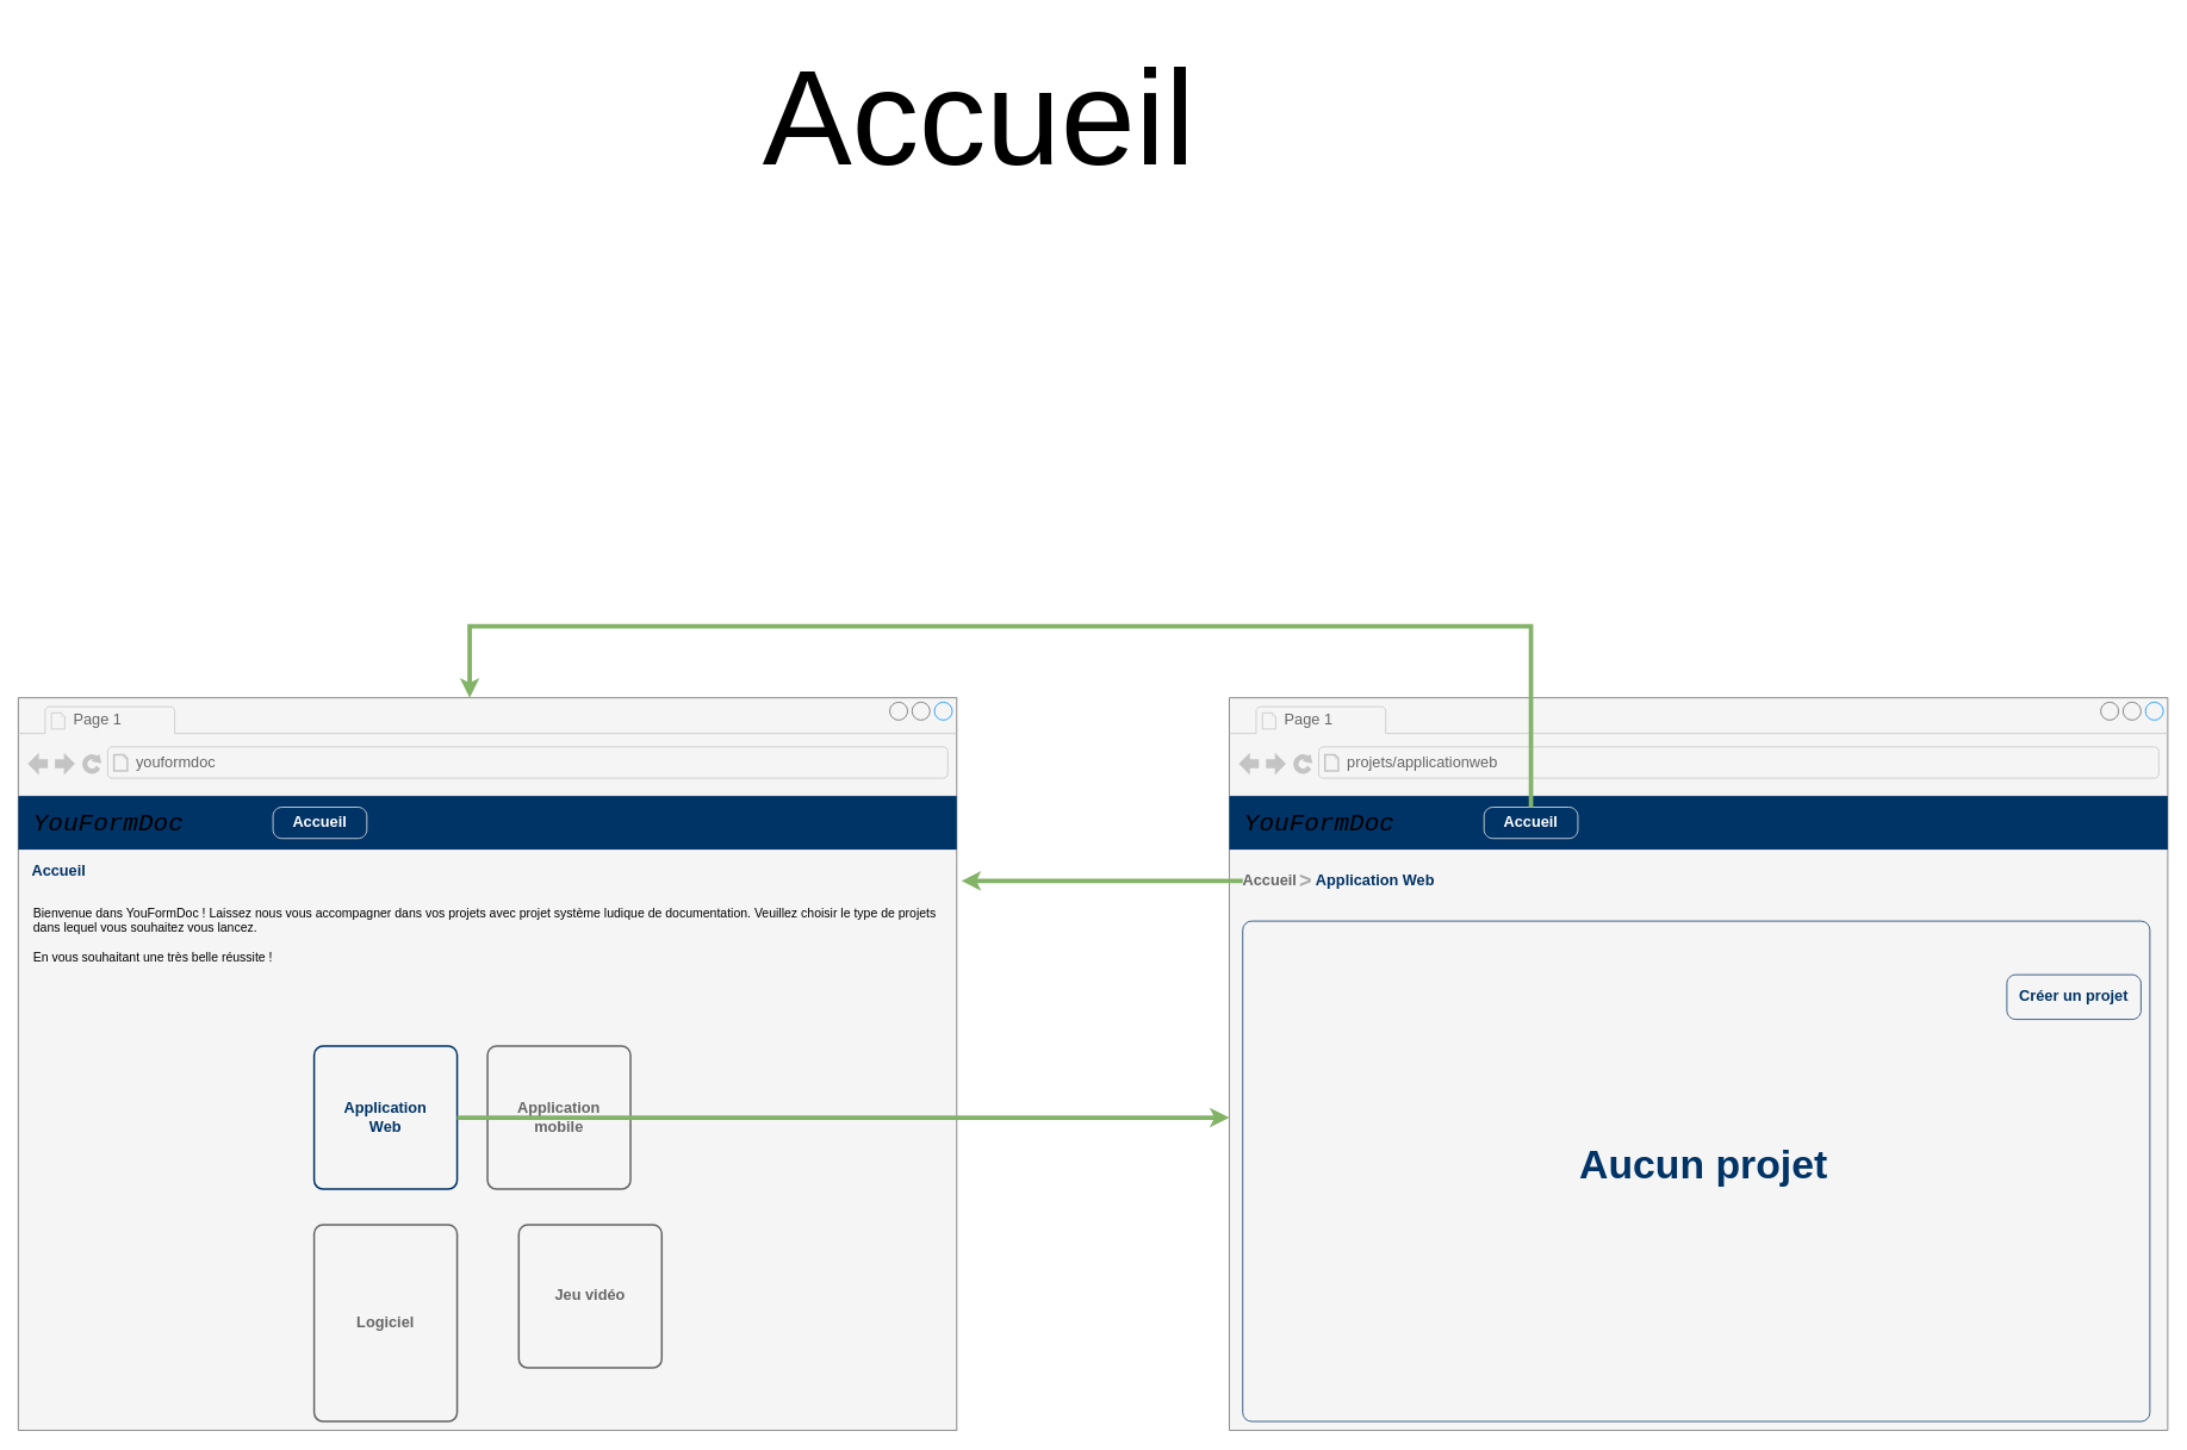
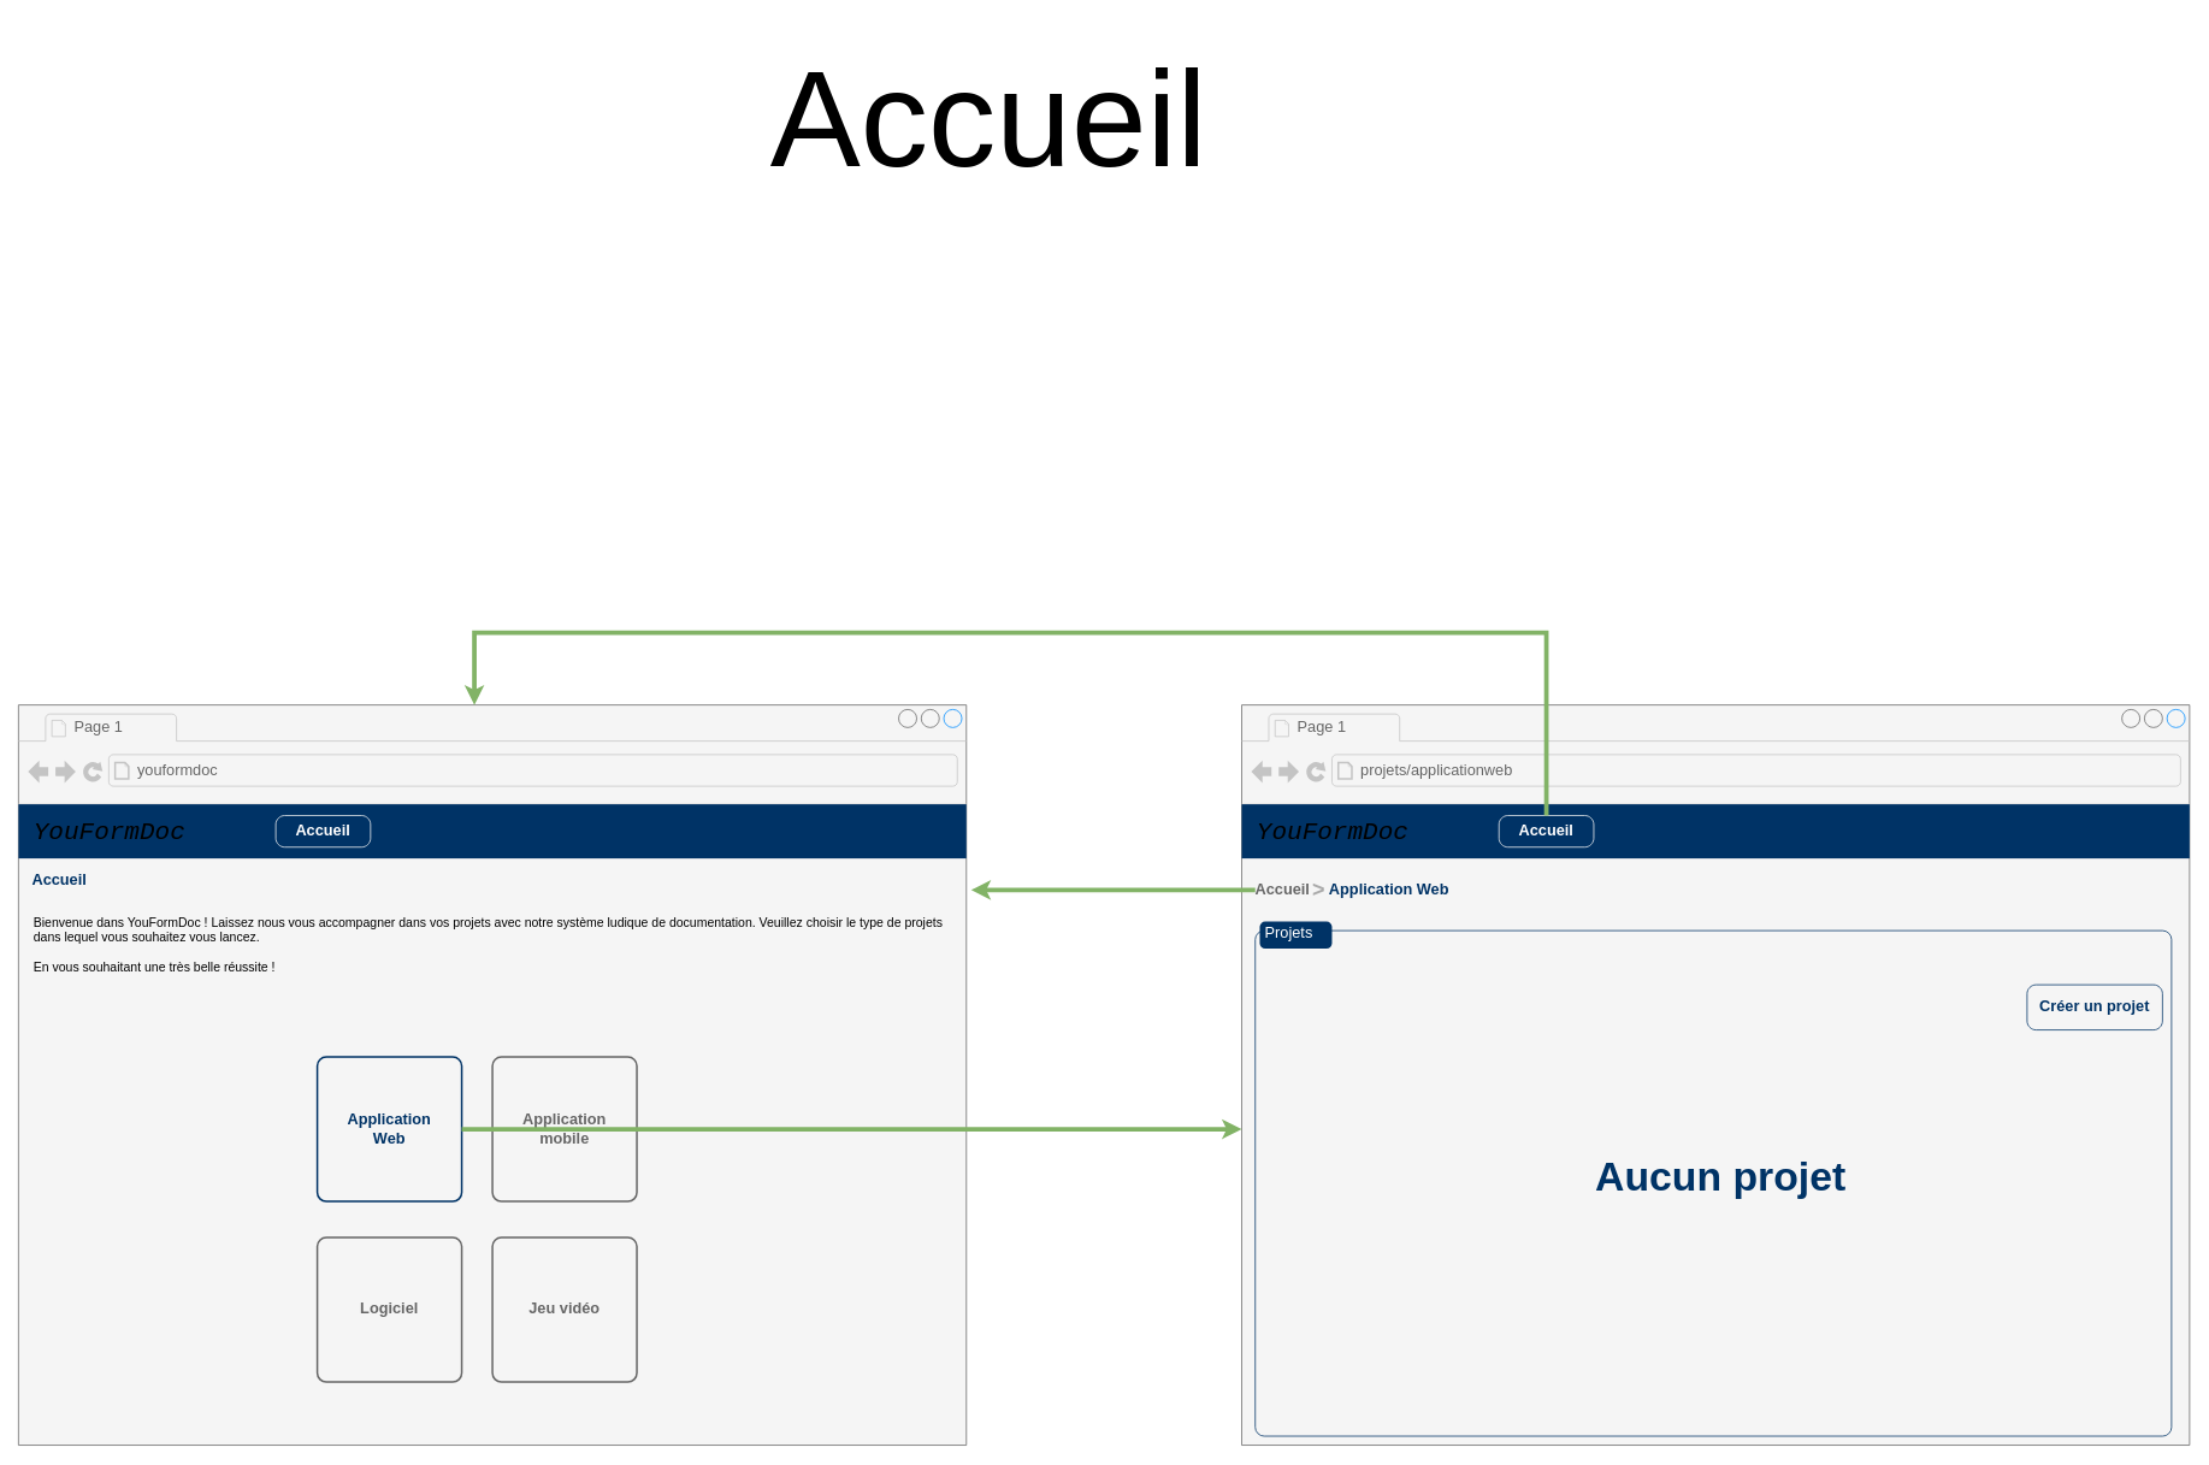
  <mxCell id="0" />
  <mxCell id="1" parent="0" />
  <mxCell id="2" value="" style="strokeWidth=1;shadow=0;dashed=0;align=center;html=1;shape=mxgraph.mockup.containers.browserWindow;rSize=0;mainText=,;recursiveResize=0;rounded=0;labelBackgroundColor=none;fontFamily=Verdana;fontSize=12;fillColor=#f5f5f5;strokeColor=#666666;fontColor=#333333;" parent="1" vertex="1"><mxGeometry x="20" y="780" width="1050" height="820" as="geometry" /></mxCell>
  <mxCell id="3" value="Page 1" style="strokeWidth=1;shadow=0;dashed=0;align=center;html=1;shape=mxgraph.mockup.containers.anchor;fontSize=17;fontColor=#666666;align=left;" parent="2" vertex="1"><mxGeometry x="60" y="12" width="110" height="26" as="geometry" /></mxCell>
  <mxCell id="4" value="youformdoc" style="strokeWidth=1;shadow=0;dashed=0;align=center;html=1;shape=mxgraph.mockup.containers.anchor;rSize=0;fontSize=17;fontColor=#666666;align=left;" parent="2" vertex="1"><mxGeometry x="130" y="60" width="250" height="26" as="geometry" /></mxCell>
  <mxCell id="5" value="" style="rounded=0;whiteSpace=wrap;html=1;fillColor=#003366;strokeColor=none;fontColor=#ffffff;" parent="2" vertex="1"><mxGeometry y="110" width="1050" height="60" as="geometry" /></mxCell>
  <mxCell id="6" value="&lt;pre style=&quot;line-height: 120%;&quot;&gt;&lt;font size=&quot;1&quot; face=&quot;Courier New&quot; style=&quot;&quot;&gt;&lt;i style=&quot;font-size: 28px;&quot;&gt;YouFormDoc&lt;/i&gt;&lt;/font&gt;&lt;/pre&gt;" style="text;html=1;align=left;verticalAlign=middle;whiteSpace=wrap;rounded=0;" parent="2" vertex="1"><mxGeometry x="15" y="125.25" width="175" height="37.5" as="geometry" /></mxCell>
  <mxCell id="7" value="&lt;font color=&quot;#003366&quot;&gt;Accueil&lt;/font&gt;" style="strokeWidth=1;shadow=0;dashed=0;align=center;html=1;shape=mxgraph.mockup.navigation.anchor;fontSize=17;fontColor=#666666;fontStyle=1;fillColor=#003366;" parent="2" vertex="1"><mxGeometry x="15" y="180" width="60" height="30" as="geometry" /></mxCell>
  <mxCell id="8" value="" style="strokeWidth=1;shadow=0;dashed=0;align=center;html=1;shape=mxgraph.mockup.navigation.anchor;fontSize=24;fontColor=#aaaaaa;fontStyle=1;" parent="2" vertex="1"><mxGeometry x="75" y="190" width="20" height="30" as="geometry" /></mxCell>
  <mxCell id="9" value="" style="strokeWidth=1;shadow=0;dashed=0;align=center;html=1;shape=mxgraph.mockup.navigation.anchor;fontSize=17;fontColor=#666666;fontStyle=1;" parent="2" vertex="1"><mxGeometry x="175" y="190" width="60" height="30" as="geometry" /></mxCell>
  <mxCell id="10" value="" style="strokeWidth=1;shadow=0;dashed=0;align=center;html=1;shape=mxgraph.mockup.navigation.anchor;fontSize=24;fontColor=#aaaaaa;fontStyle=1;" parent="2" vertex="1"><mxGeometry x="235" y="190" width="20" height="30" as="geometry" /></mxCell>
  <mxCell id="11" value="Accueil" style="strokeWidth=1;shadow=0;dashed=0;align=center;html=1;shape=mxgraph.mockup.buttons.button;strokeColor=#f5f5f5;fontColor=#ffffff;mainText=;buttonStyle=round;fontSize=17;fontStyle=1;fillColor=none;whiteSpace=wrap;" parent="2" vertex="1"><mxGeometry x="285" y="122.5" width="105" height="35" as="geometry" /></mxCell>
- <mxCell id="12" value="&lt;font style=&quot;font-size: 14px;&quot; color=&quot;#000000&quot;&gt;Bienvenue dans YouFormDoc ! Laissez nous vous accompagner dans vos projets avec projet système ludique de documentation. Veuillez choisir le type de projets dans lequel vous souhaitez vous lancez.&lt;/font&gt;&lt;div style=&quot;font-size: 14px;&quot;&gt;&lt;font style=&quot;font-size: 14px;&quot; color=&quot;#000000&quot;&gt;&lt;br&gt;&lt;/font&gt;&lt;/div&gt;&lt;div style=&quot;font-size: 14px;&quot;&gt;&lt;font style=&quot;font-size: 14px;&quot; color=&quot;#000000&quot;&gt;En vous souhaitant une très belle réussite !&lt;/font&gt;&lt;/div&gt;" style="text;spacingTop=-5;whiteSpace=wrap;html=1;align=left;fontSize=12;fontFamily=Helvetica;fillColor=none;strokeColor=none;" parent="2" vertex="1"><mxGeometry x="15" y="231" width="1015" height="80" as="geometry" /></mxCell>
+ <mxCell id="12" value="&lt;font style=&quot;font-size: 14px;&quot; color=&quot;#000000&quot;&gt;Bienvenue dans YouFormDoc ! Laissez nous vous accompagner dans vos projets avec notre système ludique de documentation. Veuillez choisir le type de projets dans lequel vous souhaitez vous lancez.&lt;/font&gt;&lt;div style=&quot;font-size: 14px;&quot;&gt;&lt;font style=&quot;font-size: 14px;&quot; color=&quot;#000000&quot;&gt;&lt;br&gt;&lt;/font&gt;&lt;/div&gt;&lt;div style=&quot;font-size: 14px;&quot;&gt;&lt;font style=&quot;font-size: 14px;&quot; color=&quot;#000000&quot;&gt;En vous souhaitant une très belle réussite !&lt;/font&gt;&lt;/div&gt;" style="text;spacingTop=-5;whiteSpace=wrap;html=1;align=left;fontSize=12;fontFamily=Helvetica;fillColor=none;strokeColor=none;" parent="2" vertex="1"><mxGeometry x="15" y="231" width="1015" height="80" as="geometry" /></mxCell>
  <mxCell id="13" value="&lt;font color=&quot;#003366&quot;&gt;Application&lt;/font&gt;&lt;div&gt;&lt;font color=&quot;#003366&quot;&gt;Web&lt;/font&gt;&lt;/div&gt;" style="strokeWidth=2;shadow=0;dashed=0;align=center;html=1;shape=mxgraph.mockup.buttons.button;strokeColor=#003366;fontColor=#ffffff;mainText=;buttonStyle=round;fontSize=17;fontStyle=1;fillColor=none;whiteSpace=wrap;" parent="2" vertex="1"><mxGeometry x="331" y="390" width="160" height="160" as="geometry" /></mxCell>
  <mxCell id="14" value="&lt;font color=&quot;#666666&quot;&gt;Application&lt;/font&gt;&lt;div&gt;&lt;font color=&quot;#666666&quot;&gt;mobile&lt;/font&gt;&lt;/div&gt;" style="strokeWidth=2;shadow=0;dashed=0;align=center;html=1;shape=mxgraph.mockup.buttons.button;strokeColor=#666666;fontColor=#ffffff;mainText=;buttonStyle=round;fontSize=17;fontStyle=1;fillColor=none;whiteSpace=wrap;" parent="2" vertex="1"><mxGeometry x="525" y="390" width="160" height="160" as="geometry" /></mxCell>
- <mxCell id="15" value="&lt;font color=&quot;#666666&quot;&gt;Logiciel&lt;/font&gt;" style="strokeWidth=2;shadow=0;dashed=0;align=center;html=1;shape=mxgraph.mockup.buttons.button;strokeColor=#666666;fontColor=#ffffff;mainText=;buttonStyle=round;fontSize=17;fontStyle=1;fillColor=none;whiteSpace=wrap;" parent="2" vertex="1"><mxGeometry x="331" y="590" width="160" height="220" as="geometry" /></mxCell>
- <mxCell id="16" value="&lt;font color=&quot;#666666&quot;&gt;Jeu vidéo&lt;/font&gt;" style="strokeWidth=2;shadow=0;dashed=0;align=center;html=1;shape=mxgraph.mockup.buttons.button;strokeColor=#666666;fontColor=#ffffff;mainText=;buttonStyle=round;fontSize=17;fontStyle=1;fillColor=none;whiteSpace=wrap;" parent="2" vertex="1"><mxGeometry x="560" y="590" width="160" height="160" as="geometry" /></mxCell>
+ <mxCell id="15" value="&lt;font color=&quot;#666666&quot;&gt;Logiciel&lt;/font&gt;" style="strokeWidth=2;shadow=0;dashed=0;align=center;html=1;shape=mxgraph.mockup.buttons.button;strokeColor=#666666;fontColor=#ffffff;mainText=;buttonStyle=round;fontSize=17;fontStyle=1;fillColor=none;whiteSpace=wrap;" parent="2" vertex="1"><mxGeometry x="331" y="590" width="160" height="160" as="geometry" /></mxCell>
+ <mxCell id="16" value="&lt;font color=&quot;#666666&quot;&gt;Jeu vidéo&lt;/font&gt;" style="strokeWidth=2;shadow=0;dashed=0;align=center;html=1;shape=mxgraph.mockup.buttons.button;strokeColor=#666666;fontColor=#ffffff;mainText=;buttonStyle=round;fontSize=17;fontStyle=1;fillColor=none;whiteSpace=wrap;" parent="2" vertex="1"><mxGeometry x="525" y="590" width="160" height="160" as="geometry" /></mxCell>
  <mxCell id="17" value="" style="strokeWidth=1;shadow=0;dashed=0;align=center;html=1;shape=mxgraph.mockup.containers.browserWindow;rSize=0;mainText=,;recursiveResize=0;rounded=0;labelBackgroundColor=none;fontFamily=Verdana;fontSize=12;fillColor=#f5f5f5;strokeColor=#666666;fontColor=#333333;" parent="1" vertex="1"><mxGeometry x="1375" y="780" width="1050" height="820" as="geometry" /></mxCell>
  <mxCell id="18" value="Page 1" style="strokeWidth=1;shadow=0;dashed=0;align=center;html=1;shape=mxgraph.mockup.containers.anchor;fontSize=17;fontColor=#666666;align=left;" parent="17" vertex="1"><mxGeometry x="60" y="12" width="110" height="26" as="geometry" /></mxCell>
  <mxCell id="19" value="projets/applicationweb" style="strokeWidth=1;shadow=0;dashed=0;align=center;html=1;shape=mxgraph.mockup.containers.anchor;rSize=0;fontSize=17;fontColor=#666666;align=left;" parent="17" vertex="1"><mxGeometry x="130" y="60" width="250" height="26" as="geometry" /></mxCell>
  <mxCell id="20" value="" style="rounded=0;whiteSpace=wrap;html=1;fillColor=#003366;strokeColor=none;fontColor=#ffffff;" parent="17" vertex="1"><mxGeometry y="110" width="1050" height="60" as="geometry" /></mxCell>
  <mxCell id="21" value="&lt;pre style=&quot;line-height: 120%;&quot;&gt;&lt;font size=&quot;1&quot; face=&quot;Courier New&quot; style=&quot;&quot;&gt;&lt;i style=&quot;font-size: 28px;&quot;&gt;YouFormDoc&lt;/i&gt;&lt;/font&gt;&lt;/pre&gt;" style="text;html=1;align=left;verticalAlign=middle;whiteSpace=wrap;rounded=0;" parent="17" vertex="1"><mxGeometry x="15" y="125.25" width="175" height="37.5" as="geometry" /></mxCell>
  <mxCell id="22" value="" style="strokeWidth=1;shadow=0;dashed=0;align=center;html=1;shape=mxgraph.mockup.navigation.anchor;fontSize=24;fontColor=#aaaaaa;fontStyle=1;" parent="17" vertex="1"><mxGeometry x="75" y="190" width="20" height="30" as="geometry" /></mxCell>
  <mxCell id="23" value="" style="strokeWidth=1;shadow=0;dashed=0;align=center;html=1;shape=mxgraph.mockup.navigation.anchor;fontSize=17;fontColor=#666666;fontStyle=1;" parent="17" vertex="1"><mxGeometry x="175" y="190" width="60" height="30" as="geometry" /></mxCell>
  <mxCell id="24" value="" style="strokeWidth=1;shadow=0;dashed=0;align=center;html=1;shape=mxgraph.mockup.navigation.anchor;fontSize=24;fontColor=#aaaaaa;fontStyle=1;" parent="17" vertex="1"><mxGeometry x="235" y="190" width="20" height="30" as="geometry" /></mxCell>
  <mxCell id="25" value="Accueil" style="strokeWidth=1;shadow=0;dashed=0;align=center;html=1;shape=mxgraph.mockup.buttons.button;strokeColor=#f5f5f5;fontColor=#ffffff;mainText=;buttonStyle=round;fontSize=17;fontStyle=1;fillColor=none;whiteSpace=wrap;" parent="17" vertex="1"><mxGeometry x="285" y="122.5" width="105" height="35" as="geometry" /></mxCell>
  <mxCell id="26" value="Accueil" style="strokeWidth=1;shadow=0;dashed=0;align=center;html=1;shape=mxgraph.mockup.navigation.anchor;fontSize=17;fontColor=#666666;fontStyle=1;" parent="17" vertex="1"><mxGeometry x="15" y="190" width="60" height="30" as="geometry" /></mxCell>
  <mxCell id="27" value="&gt;" style="strokeWidth=1;shadow=0;dashed=0;align=center;html=1;shape=mxgraph.mockup.navigation.anchor;fontSize=24;fontColor=#aaaaaa;fontStyle=1;" parent="17" vertex="1"><mxGeometry x="75" y="190" width="20" height="30" as="geometry" /></mxCell>
  <mxCell id="28" value="&lt;font color=&quot;#003366&quot;&gt;Application Web&lt;/font&gt;" style="strokeWidth=1;shadow=0;dashed=0;align=left;html=1;shape=mxgraph.mockup.navigation.anchor;fontSize=17;fontColor=#666666;fontStyle=1;strokeColor=#131A2B;" parent="17" vertex="1"><mxGeometry x="95" y="190" width="155" height="30" as="geometry" /></mxCell>
  <mxCell id="29" value="" style="strokeWidth=1;shadow=0;dashed=0;align=center;html=1;shape=mxgraph.mockup.navigation.anchor;fontSize=17;fontColor=#008cff;fontStyle=1;" parent="17" vertex="1"><mxGeometry x="255" y="190" width="60" height="30" as="geometry" /></mxCell>
  <mxCell id="30" value="" style="shape=mxgraph.mockup.containers.marginRect;rectMarginTop=10;strokeColor=#003366;strokeWidth=1;dashed=0;rounded=1;arcSize=5;recursiveResize=0;html=1;whiteSpace=wrap;fillColor=none;" parent="17" vertex="1"><mxGeometry x="15" y="240" width="1015" height="570" as="geometry" /></mxCell>
+ <mxCell id="31" value="Projets" style="shape=rect;strokeColor=none;fillColor=#003366;strokeWidth=1;dashed=0;rounded=1;arcSize=20;fontColor=#ffffff;fontSize=17;spacing=2;spacingTop=-2;align=left;autosize=1;spacingLeft=4;resizeWidth=0;resizeHeight=0;perimeter=none;html=1;whiteSpace=wrap;" parent="30" vertex="1"><mxGeometry x="5" width="80" height="30" as="geometry" /></mxCell>
  <mxCell id="32" value="&lt;font color=&quot;#003366&quot;&gt;Créer un projet&lt;/font&gt;" style="strokeWidth=1;shadow=0;dashed=0;align=center;html=1;shape=mxgraph.mockup.buttons.button;strokeColor=#003366;fontColor=#ffffff;mainText=;buttonStyle=round;fontSize=17;fontStyle=1;fillColor=none;whiteSpace=wrap;" parent="30" vertex="1"><mxGeometry x="855" y="70" width="150" height="50" as="geometry" /></mxCell>
  <mxCell id="33" value="&lt;font color=&quot;#003366&quot; style=&quot;font-size: 45px;&quot;&gt;&lt;b&gt;Aucun projet&lt;/b&gt;&lt;/font&gt;" style="text;spacingTop=-5;whiteSpace=wrap;html=1;align=left;fontSize=12;fontFamily=Helvetica;fillColor=none;strokeColor=none;shadow=0;" parent="30" vertex="1"><mxGeometry x="375" y="255" width="285" height="55" as="geometry" /></mxCell>
  <mxCell id="34" style="edgeStyle=orthogonalEdgeStyle;rounded=0;orthogonalLoop=1;jettySize=auto;html=1;strokeWidth=5;fillColor=#d5e8d4;strokeColor=#82b366;" parent="1" source="25" target="2" edge="1"><mxGeometry relative="1" as="geometry"><mxPoint x="825" y="780" as="targetPoint" /><Array as="points"><mxPoint x="1713" y="700" /><mxPoint x="525" y="700" /></Array></mxGeometry></mxCell>
  <mxCell id="35" style="edgeStyle=orthogonalEdgeStyle;rounded=0;orthogonalLoop=1;jettySize=auto;html=1;strokeWidth=5;fillColor=#d5e8d4;strokeColor=#82b366;" parent="1" source="13" target="17" edge="1"><mxGeometry relative="1" as="geometry"><mxPoint x="1355" y="1260" as="targetPoint" /><Array as="points"><mxPoint x="1155" y="1250" /><mxPoint x="1155" y="1250" /></Array></mxGeometry></mxCell>
  <mxCell id="36" style="edgeStyle=orthogonalEdgeStyle;rounded=0;orthogonalLoop=1;jettySize=auto;html=1;entryX=1.005;entryY=0.25;entryDx=0;entryDy=0;entryPerimeter=0;strokeWidth=5;fillColor=#d5e8d4;strokeColor=#82b366;" parent="1" source="26" target="2" edge="1"><mxGeometry relative="1" as="geometry" /></mxCell>
  <mxCell id="37" value="&lt;font style=&quot;font-size: 150px;&quot;&gt;Accueil&lt;/font&gt;" style="text;html=1;align=center;verticalAlign=middle;whiteSpace=wrap;rounded=0;" parent="1" vertex="1"><mxGeometry x="755" y="20" width="680" height="220" as="geometry" /></mxCell>
